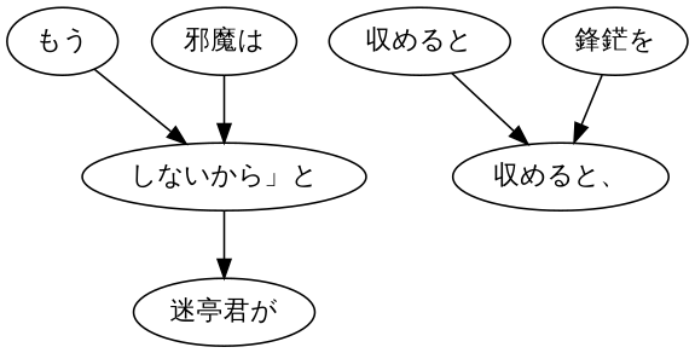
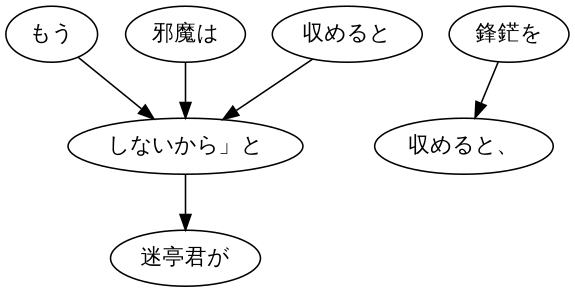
  digraph {
    n1 [label="もう"]
    n2 [label="しないから」と"]
    n3 [label="迷亭君が"]
    n4 [label="邪魔は"]
    n5 [label="収めると、"]
    n6 [label="収めると"]
    n7 [label="鋒鋩を"]
    n1 -> n2
    n2 -> n3
    n4 -> n2
-   n6 -> n5
+   n6 -> n2
    n7 -> n5
  }
